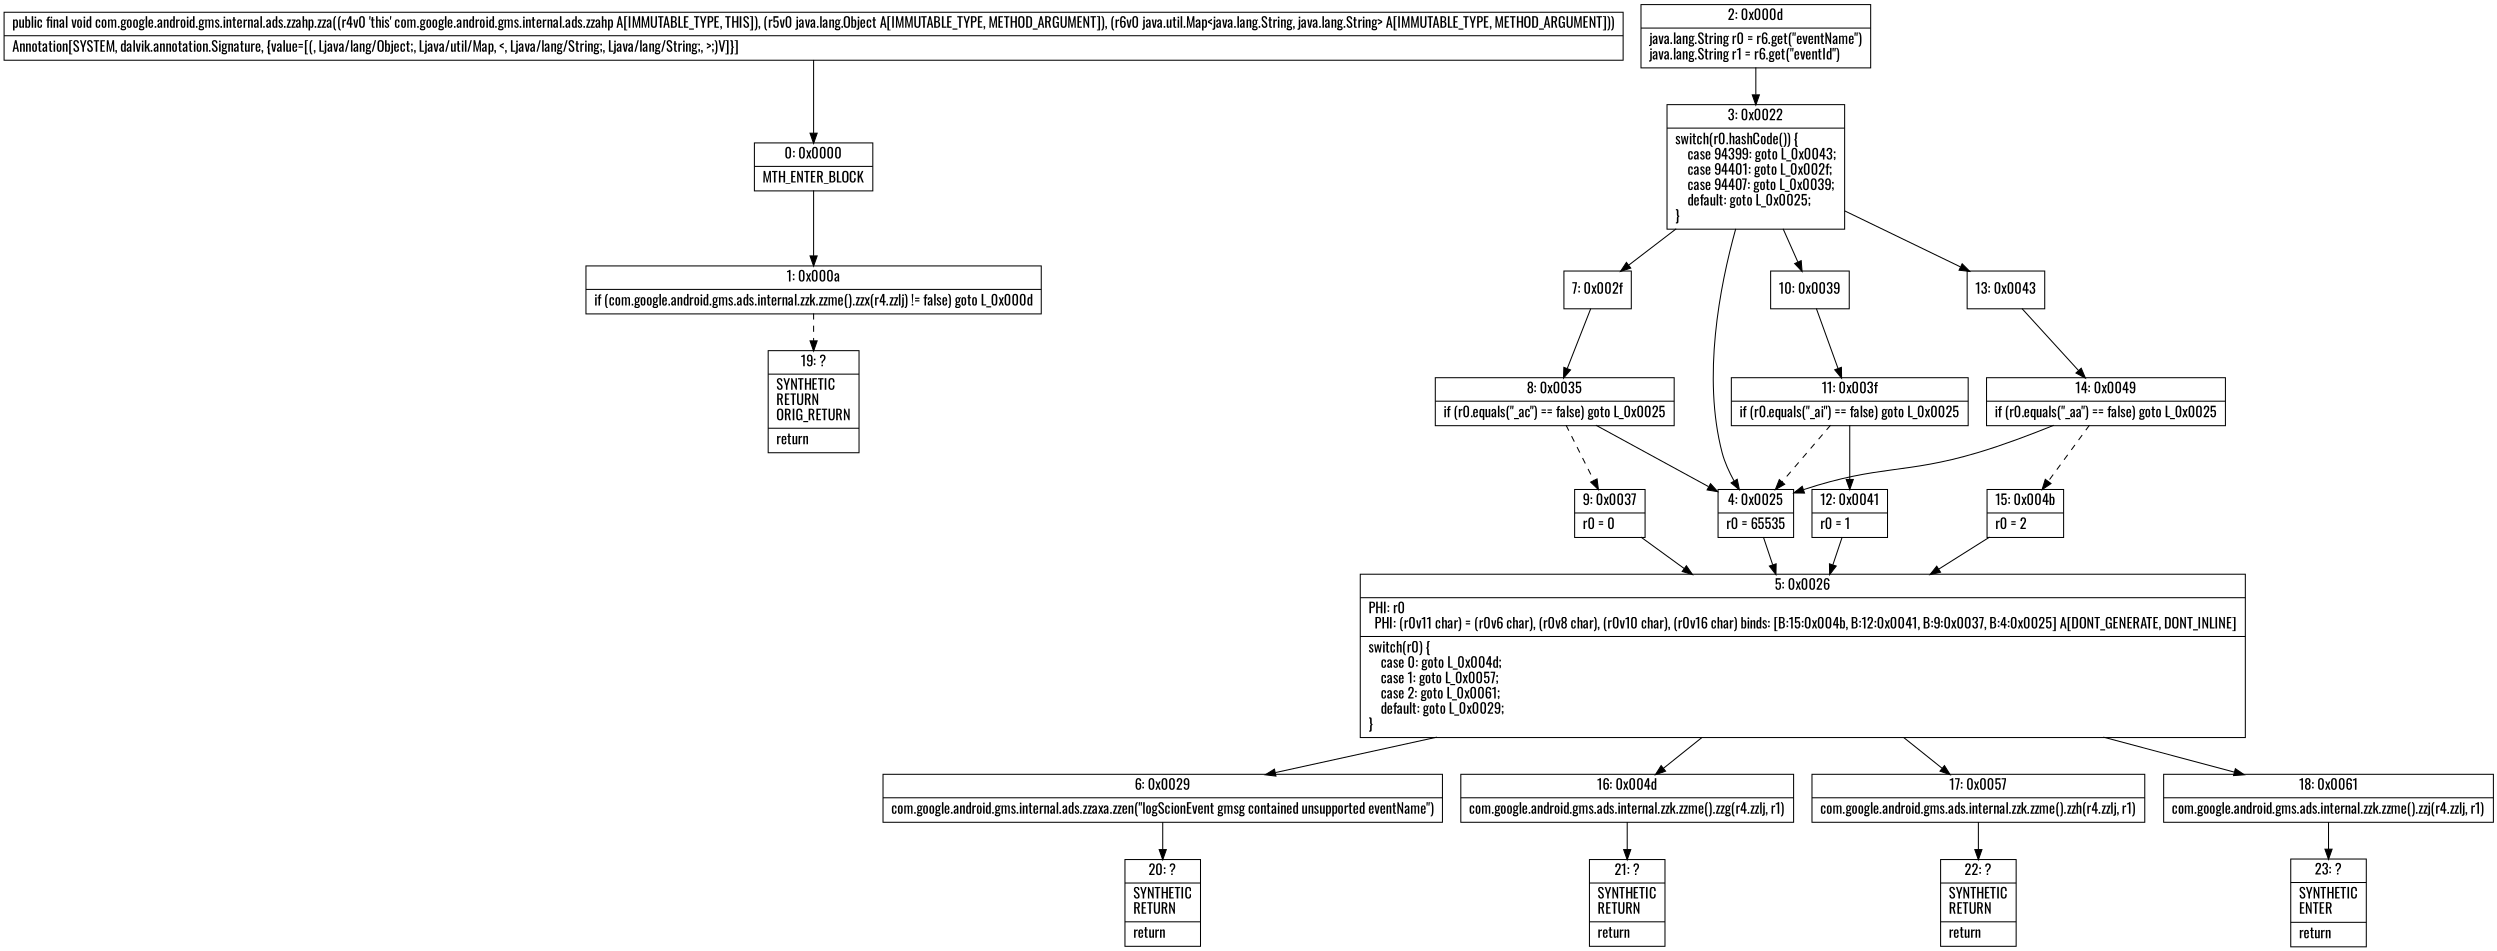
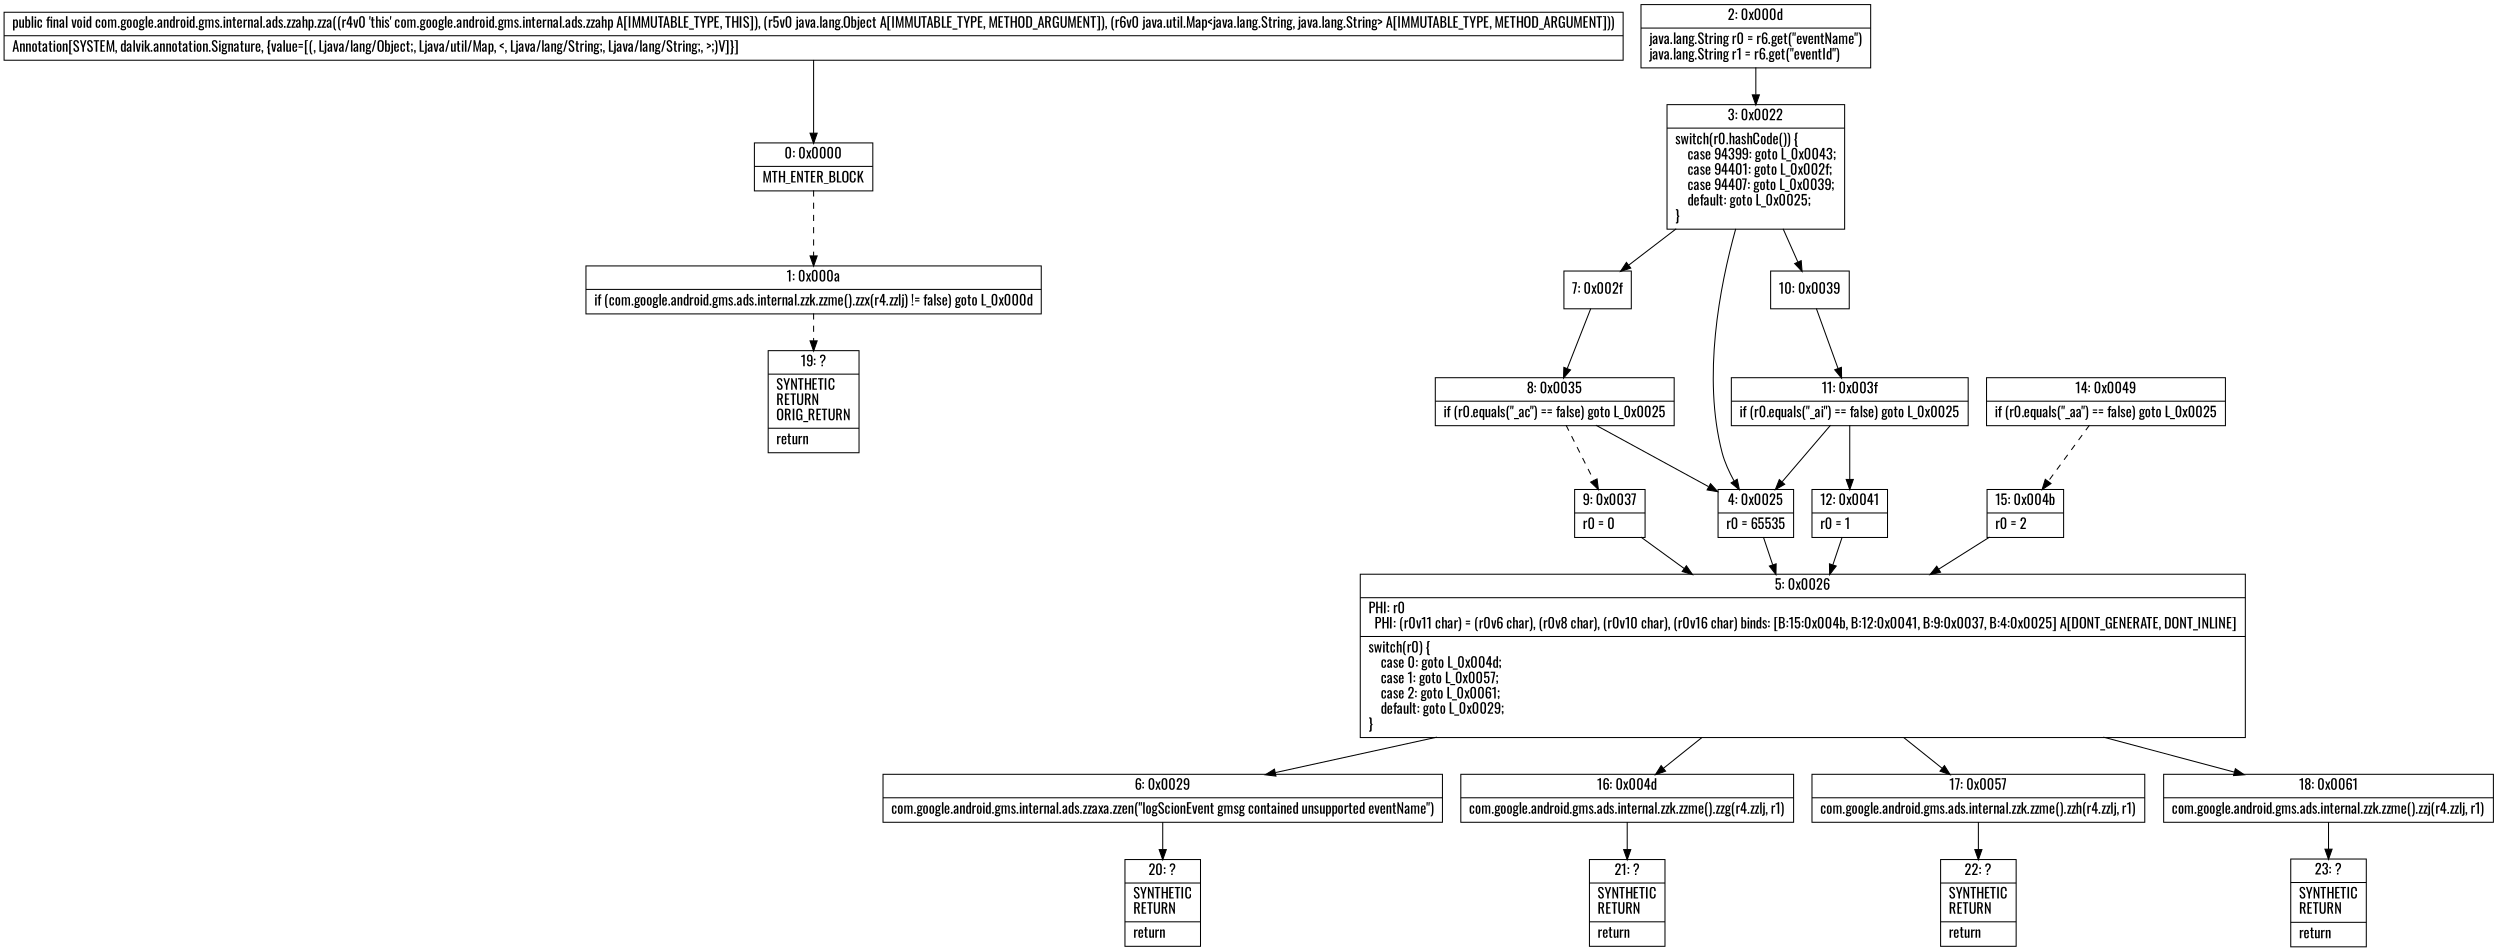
  digraph {
    fontname=Oswald
    node [fontname=Oswald shape=record]
    edge [fontname=Oswald]
    n1 [label="{0\:\ 0x0000|MTH_ENTER_BLOCK\l}"]
    n2 [label="{1\:\ 0x000a|if (com.google.android.gms.ads.internal.zzk.zzme().zzx(r4.zzlj) != false) goto L_0x000d\l}"]
    n3 [label="{19\:\ ?|SYNTHETIC\lRETURN\lORIG_RETURN\l|return\l}"]
    n4 [label="{2\:\ 0x000d|java.lang.String r0 = r6.get(\"eventName\")\ljava.lang.String r1 = r6.get(\"eventId\")\l}"]
    n5 [label="{3\:\ 0x0022|switch(r0.hashCode()) \{\l    case 94399: goto L_0x0043;\l    case 94401: goto L_0x002f;\l    case 94407: goto L_0x0039;\l    default: goto L_0x0025;\l\}\l}"]
    n6 [label="{4\:\ 0x0025|r0 = 65535\l}"]
    n7 [label="{7\:\ 0x002f}"]
    n8 [label="{10\:\ 0x0039}"]
-   n9 [label="{13\:\ 0x0043}"]
    n10 [label="{5\:\ 0x0026|PHI: r0 \l  PHI: (r0v11 char) = (r0v6 char), (r0v8 char), (r0v10 char), (r0v16 char) binds: [B:15:0x004b, B:12:0x0041, B:9:0x0037, B:4:0x0025] A[DONT_GENERATE, DONT_INLINE]\l|switch(r0) \{\l    case 0: goto L_0x004d;\l    case 1: goto L_0x0057;\l    case 2: goto L_0x0061;\l    default: goto L_0x0029;\l\}\l}"]
    n11 [label="{8\:\ 0x0035|if (r0.equals(\"_ac\") == false) goto L_0x0025\l}"]
    n12 [label="{11\:\ 0x003f|if (r0.equals(\"_ai\") == false) goto L_0x0025\l}"]
    n13 [label="{14\:\ 0x0049|if (r0.equals(\"_aa\") == false) goto L_0x0025\l}"]
    n14 [label="{6\:\ 0x0029|com.google.android.gms.internal.ads.zzaxa.zzen(\"logScionEvent gmsg contained unsupported eventName\")\l}"]
    n15 [label="{16\:\ 0x004d|com.google.android.gms.ads.internal.zzk.zzme().zzg(r4.zzlj, r1)\l}"]
    n16 [label="{17\:\ 0x0057|com.google.android.gms.ads.internal.zzk.zzme().zzh(r4.zzlj, r1)\l}"]
    n17 [label="{18\:\ 0x0061|com.google.android.gms.ads.internal.zzk.zzme().zzj(r4.zzlj, r1)\l}"]
    n18 [label="{20\:\ ?|SYNTHETIC\lRETURN\l|return\l}"]
    n19 [label="{21\:\ ?|SYNTHETIC\lRETURN\l|return\l}"]
    n20 [label="{22\:\ ?|SYNTHETIC\lRETURN\l|return\l}"]
-   n21 [label="{23\:\ ?|SYNTHETIC\lENTER\l|return\l}"]
+   n21 [label="{23\:\ ?|SYNTHETIC\lRETURN\l|return\l}"]
    n22 [label="{9\:\ 0x0037|r0 = 0\l}"]
    n23 [label="{12\:\ 0x0041|r0 = 1\l}"]
    n24 [label="{15\:\ 0x004b|r0 = 2\l}"]
    n25 [label="{public final void com.google.android.gms.internal.ads.zzahp.zza((r4v0 'this' com.google.android.gms.internal.ads.zzahp A[IMMUTABLE_TYPE, THIS]), (r5v0 java.lang.Object A[IMMUTABLE_TYPE, METHOD_ARGUMENT]), (r6v0 java.util.Map\<java.lang.String, java.lang.String\> A[IMMUTABLE_TYPE, METHOD_ARGUMENT]))  | Annotation[SYSTEM, dalvik.annotation.Signature, \{value=[(, Ljava\/lang\/Object;, Ljava\/util\/Map, \<, Ljava\/lang\/String;, Ljava\/lang\/String;, \>;)V]\}]\l}"]
-   n1 -> n2
+   n1 -> n2 [style=dashed]
    n2 -> n3 [style=dashed]
    n4 -> n5
    n5 -> n6
    n5 -> n7
    n5 -> n8
-   n5 -> n9
    n6 -> n10
    n7 -> n11
    n8 -> n12
-   n9 -> n13
    n10 -> n14
    n10 -> n15
    n10 -> n16
    n10 -> n17
    n11 -> n6
    n11 -> n22 [style=dashed]
-   n12 -> n6 [style=dashed]
+   n12 -> n6
    n12 -> n23 [style=solid]
-   n13 -> n6
    n13 -> n24 [style=dashed]
    n14 -> n18
    n15 -> n19
    n16 -> n20
    n17 -> n21
    n22 -> n10
    n23 -> n10
    n24 -> n10
    n25 -> n1
  }
